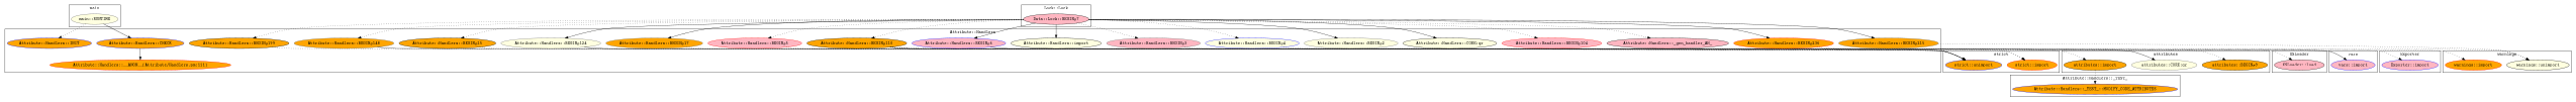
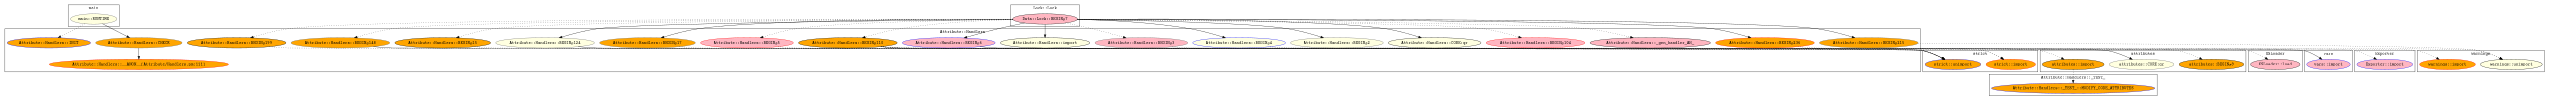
  digraph {
    fontname="Courier Prime"
    node [color=black fillcolor=orange fontname="Courier Prime" style=filled]
    edge [fontname="Courier Prime" style=dotted]
    "vars::import" [color=blue fillcolor=lightpink]
    "warnings::unimport" [fillcolor=lightyellow]
    "warnings::import" [color=red]
    "strict::import" [color=red]
    "strict::unimport" [color=blue]
    "attributes::BEGIN@9"
    "attributes::CORE:qr" [color=gray40 fillcolor=lightyellow]
    "attributes::import"
    "XSLoader::load" [fillcolor=lightpink]
-   "Attribute::Handlers::CHECK" [color=blue]
+   "Attribute::Handlers::CHECK" [color=gray40]
    "Attribute::Handlers::__ANON__[Attribute/Handlers.pm:111]" [color=red]
    "Attribute::Handlers::_gen_handler_AH_" [fillcolor=lightpink]
    "Attribute::Handlers::BEGIN@104" [color=red fillcolor=lightpink]
    "Attribute::Handlers::CORE:qr" [fillcolor=lightyellow]
    "Attribute::Handlers::BEGIN@2" [color=gray40 fillcolor=lightyellow]
    "Attribute::Handlers::BEGIN@148" [color=gray40]
    "Attribute::Handlers::BEGIN@110"
    "Attribute::Handlers::import" [fillcolor=lightyellow]
    "Attribute::Handlers::BEGIN@199"
    "Attribute::Handlers::INIT" [color=blue]
    "Attribute::Handlers::BEGIN@17" [color=gray40]
    "Attribute::Handlers::BEGIN@6" [color=blue fillcolor=lightpink]
    "Attribute::Handlers::BEGIN@3" [color=gray40 fillcolor=lightpink]
    "Attribute::Handlers::BEGIN@215" [color=gray40]
    "Attribute::Handlers::BEGIN@4" [color=blue fillcolor=lightyellow]
    "Attribute::Handlers::BEGIN@5" [color=red fillcolor=lightpink]
    "Attribute::Handlers::BEGIN@15"
    "Attribute::Handlers::BEGIN@124" [color=gray40 fillcolor=lightyellow]
    "Attribute::Handlers::BEGIN@236" [color=red]
    "Exporter::import" [color=blue fillcolor=lightpink]
    "main::RUNTIME" [color=gray40 fillcolor=lightyellow]
    "Data::Lock::BEGIN@7" [fillcolor=lightpink]
    "Attribute::Handlers::_TEST_::MODIFY_CODE_ATTRIBUTES" [color=blue]
    subgraph cluster_1 {
      label=vars
      "vars::import"
    }
    subgraph cluster_2 {
      label=warnings
      "warnings::unimport"
      "warnings::import"
    }
    subgraph cluster_3 {
      label="strict"
      "strict::import"
      "strict::unimport"
    }
    subgraph cluster_4 {
      label=attributes
      "attributes::BEGIN@9"
      "attributes::CORE:qr"
      "attributes::import"
    }
    subgraph cluster_5 {
      label=XSLoader
      "XSLoader::load"
    }
    subgraph cluster_6 {
      label="Attribute::Handlers"
      "Attribute::Handlers::CHECK"
      "Attribute::Handlers::__ANON__[Attribute/Handlers.pm:111]"
      "Attribute::Handlers::_gen_handler_AH_"
      "Attribute::Handlers::BEGIN@104"
      "Attribute::Handlers::CORE:qr"
      "Attribute::Handlers::BEGIN@2"
      "Attribute::Handlers::BEGIN@148"
      "Attribute::Handlers::BEGIN@110"
      "Attribute::Handlers::import"
      "Attribute::Handlers::BEGIN@199"
      "Attribute::Handlers::INIT"
      "Attribute::Handlers::BEGIN@17"
      "Attribute::Handlers::BEGIN@6"
      "Attribute::Handlers::BEGIN@3"
      "Attribute::Handlers::BEGIN@215"
      "Attribute::Handlers::BEGIN@4"
      "Attribute::Handlers::BEGIN@5"
      "Attribute::Handlers::BEGIN@15"
      "Attribute::Handlers::BEGIN@124"
      "Attribute::Handlers::BEGIN@236"
    }
    subgraph cluster_7 {
      label=Exporter
      "Exporter::import"
    }
    subgraph cluster_8 {
      label=main
      "main::RUNTIME"
    }
    subgraph cluster_9 {
      label="Lock::Lock"
      "Data::Lock::BEGIN@7"
    }
    subgraph cluster_10 {
      label="Attribute::Handlers::_TEST_"
      "Attribute::Handlers::_TEST_::MODIFY_CODE_ATTRIBUTES"
    }
    "attributes::import" -> "Attribute::Handlers::_TEST_::MODIFY_CODE_ATTRIBUTES"
    "Attribute::Handlers::CHECK" -> "Attribute::Handlers::__ANON__[Attribute/Handlers.pm:111]" [style=solid]
    "Attribute::Handlers::BEGIN@148" -> "strict::unimport" [style=solid]
    "Attribute::Handlers::BEGIN@110" -> "attributes::BEGIN@9"
    "Attribute::Handlers::BEGIN@110" -> "attributes::CORE:qr" [style=solid]
    "Attribute::Handlers::BEGIN@110" -> "attributes::import"
    "Attribute::Handlers::BEGIN@110" -> "XSLoader::load"
    "Attribute::Handlers::BEGIN@199" -> "strict::unimport"
    "Attribute::Handlers::BEGIN@17" -> "strict::import"
    "Attribute::Handlers::BEGIN@6" -> "vars::import" [style=solid]
    "Attribute::Handlers::BEGIN@3" -> "Exporter::import"
    "Attribute::Handlers::BEGIN@215" -> "warnings::unimport"
    "Attribute::Handlers::BEGIN@4" -> "warnings::import"
    "Attribute::Handlers::BEGIN@5" -> "strict::import"
    "Attribute::Handlers::BEGIN@15" -> "strict::unimport"
    "Attribute::Handlers::BEGIN@124" -> "strict::unimport" [style=solid]
    "Attribute::Handlers::BEGIN@236" -> "warnings::unimport"
    "main::RUNTIME" -> "Attribute::Handlers::CHECK" [style=solid]
    "main::RUNTIME" -> "Attribute::Handlers::INIT"
    "Data::Lock::BEGIN@7" -> "Attribute::Handlers::_gen_handler_AH_"
    "Data::Lock::BEGIN@7" -> "Attribute::Handlers::BEGIN@104"
    "Data::Lock::BEGIN@7" -> "Attribute::Handlers::CORE:qr" [style=solid]
    "Data::Lock::BEGIN@7" -> "Attribute::Handlers::BEGIN@2" [style=solid]
    "Data::Lock::BEGIN@7" -> "Attribute::Handlers::BEGIN@148"
    "Data::Lock::BEGIN@7" -> "Attribute::Handlers::BEGIN@110"
    "Data::Lock::BEGIN@7" -> "Attribute::Handlers::import" [style=solid]
    "Data::Lock::BEGIN@7" -> "Attribute::Handlers::BEGIN@199"
    "Data::Lock::BEGIN@7" -> "Attribute::Handlers::BEGIN@17" [style=solid]
    "Data::Lock::BEGIN@7" -> "Attribute::Handlers::BEGIN@6" [style=solid]
    "Data::Lock::BEGIN@7" -> "Attribute::Handlers::BEGIN@3"
    "Data::Lock::BEGIN@7" -> "Attribute::Handlers::BEGIN@215" [style=solid]
-   "Data::Lock::BEGIN@7" -> "Attribute::Handlers::BEGIN@4"
+   "Data::Lock::BEGIN@7" -> "Attribute::Handlers::BEGIN@4" [style=solid]
    "Data::Lock::BEGIN@7" -> "Attribute::Handlers::BEGIN@5"
    "Data::Lock::BEGIN@7" -> "Attribute::Handlers::BEGIN@15"
    "Data::Lock::BEGIN@7" -> "Attribute::Handlers::BEGIN@124" [style=solid]
    "Data::Lock::BEGIN@7" -> "Attribute::Handlers::BEGIN@236" [style=solid]
  }
